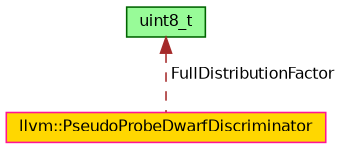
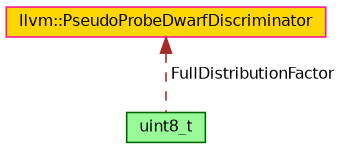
  digraph {
    node [fontname=Helvetica fontsize=10 shape=record style=filled]
    n1 [color=deeppink fillcolor=gold fontcolor=black height=0.2 label="llvm::PseudoProbeDwarfDiscriminator" width=0.4]
    n2 [color=darkgreen height=0.2 label=uint8_t width=0.4 fillcolor=palegreen]
-   n2 -> n1 [color=brown dir=back fontname=Helvetica fontsize=10 label=" FullDistributionFactor" labelfontname=Helvetica labelfontsize=10 style=dashed]
+   n1 -> n2 [color=brown dir=back fontname=Helvetica fontsize=10 label=" FullDistributionFactor" labelfontname=Helvetica labelfontsize=10 style=dashed]
  }
